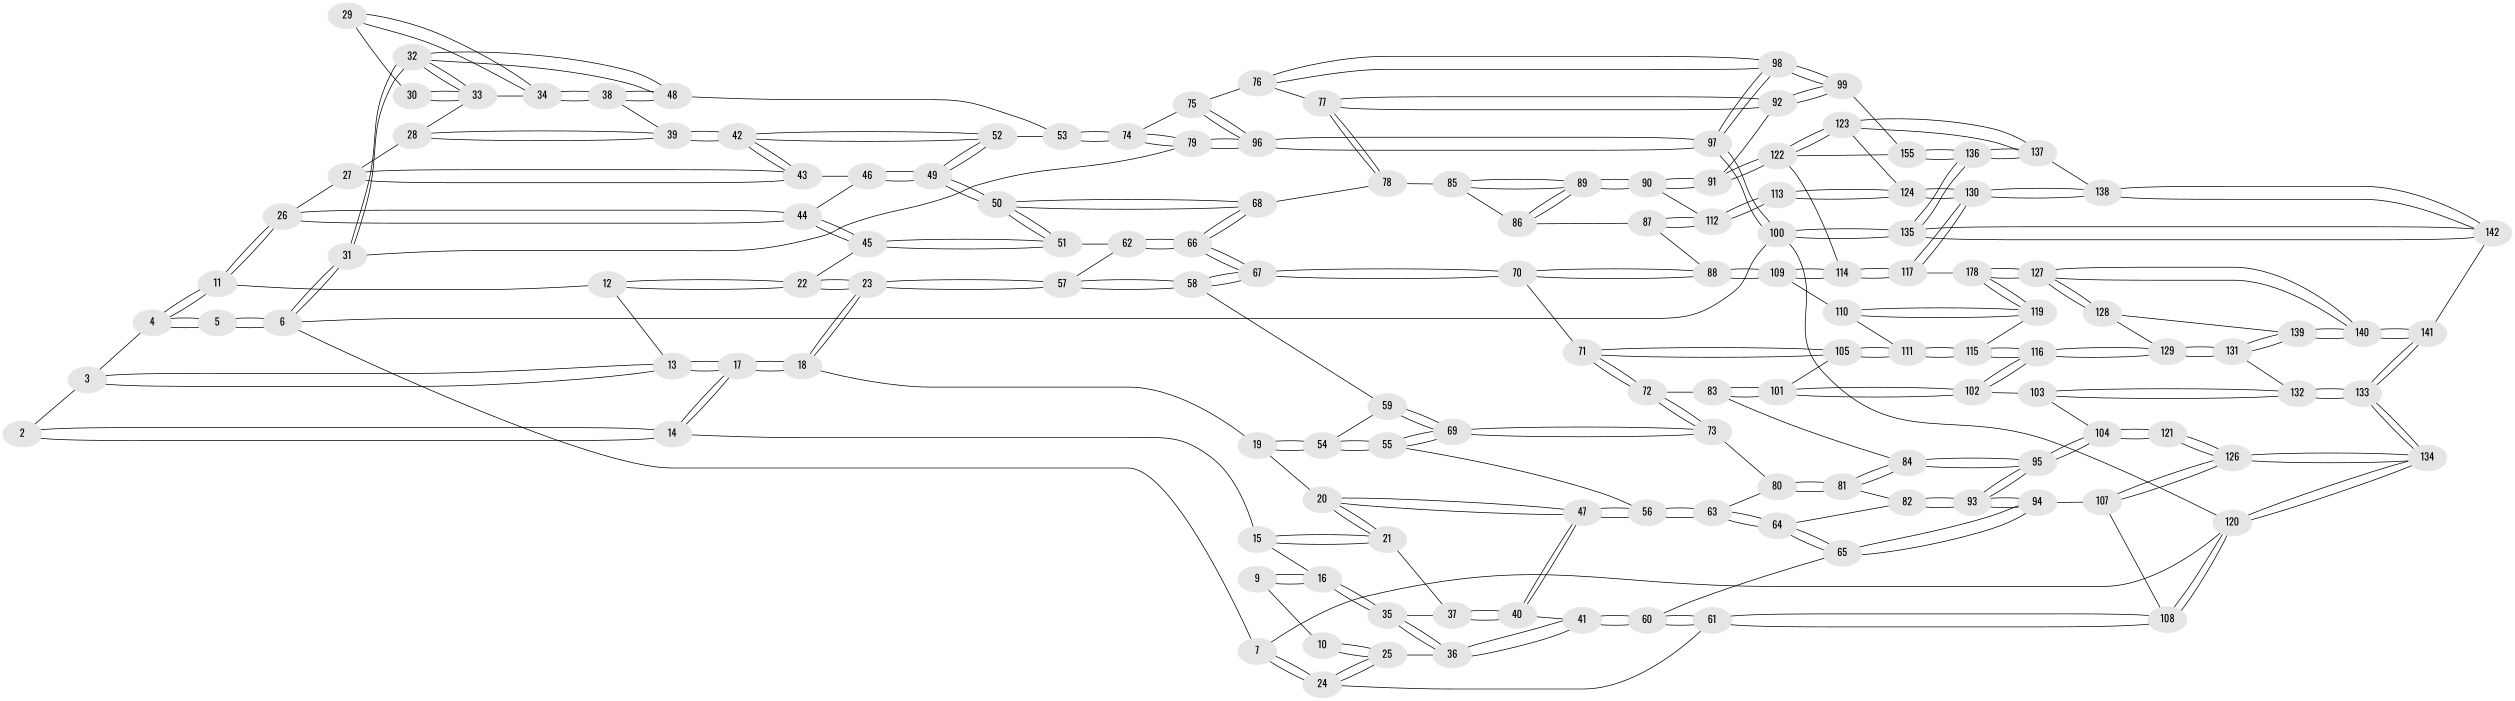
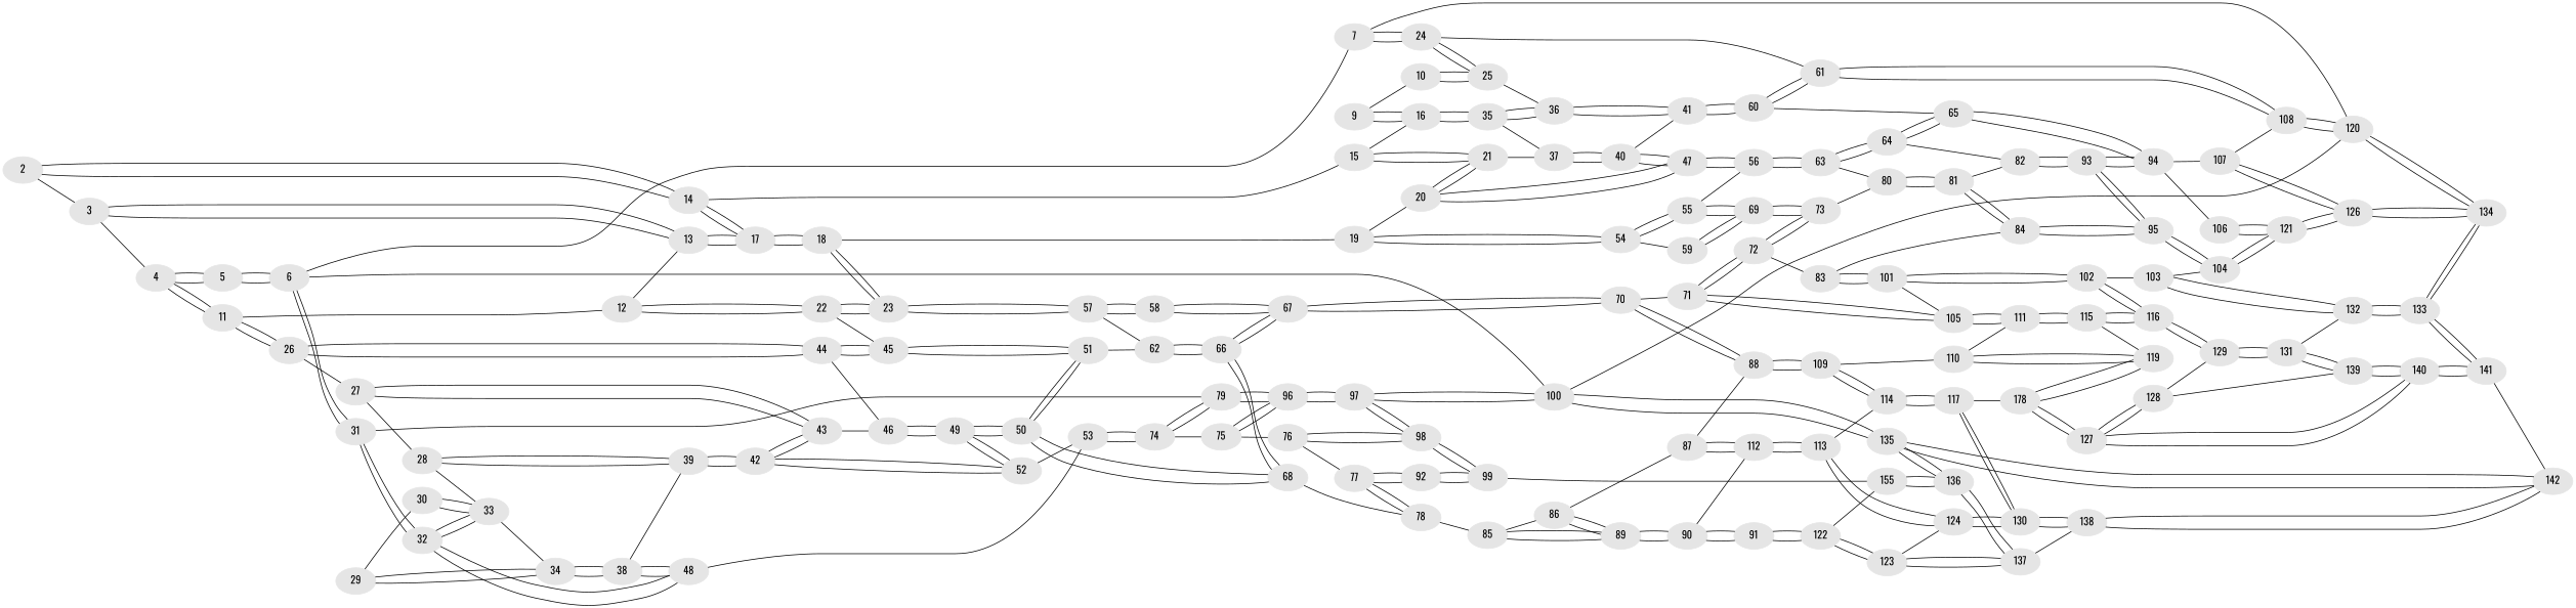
  graph {
    fontname=Oswald
    rankdir=LR
    node [color=gray90 fontname=Oswald style=filled]
    edge [fontname=Oswald]
    2
    3
    14
    9
    10
    16
    4
    13
    17
    15
    5
    11
    6
    12
    26
    7
    31
    100
    24
    120
    32
    79
    135
    25
    61
    134
    35
    36
    22
    27
    44
    23
    45
    18
    21
    37
    19
    20
    54
    57
    47
    55
    59
    56
    40
    51
    62
    58
    108
    41
    28
    43
    46
    39
    33
    29
    30
    34
    42
    38
    48
    96
    53
    60
    52
    65
    49
    50
    63
    74
    68
    78
    66
    75
    69
    73
    64
    80
    67
    70
    94
    82
    81
    93
+   106
    107
    71
    88
    85
    72
    105
    109
    83
    111
    84
    101
    76
    77
    98
    97
    92
    99
    86
    89
    95
    102
    104
    87
    90
    112
    113
    110
    114
    91
    122
    n116 [label=155]
    123
    121
    136
    142
    103
    116
    132
    129
    133
    126
    115
    119
    117
    124
    130
    n132 [label=178]
    131
    127
    138
    128
    140
    137
    139
    141
    2 -- 3
    2 -- 14
    2 -- 14
    3 -- 4
    3 -- 13
    3 -- 13
    14 -- 17
    14 -- 17
    14 -- 15
    9 -- 10
    9 -- 16
    9 -- 16
    10 -- 25
    10 -- 25
    16 -- 35
    16 -- 35
    4 -- 5
    4 -- 5
    4 -- 11
    4 -- 11
    13 -- 17
    13 -- 17
    17 -- 18
    17 -- 18
    15 -- 16
    15 -- 21
    15 -- 21
    5 -- 6
    5 -- 6
    11 -- 12
    11 -- 26
    11 -- 26
    6 -- 7
    6 -- 31
    6 -- 31
    6 -- 100
    12 -- 13
    12 -- 22
    12 -- 22
    26 -- 27
    26 -- 44
    26 -- 44
    7 -- 24
    7 -- 24
    7 -- 120
    31 -- 32
    31 -- 32
    31 -- 79
    100 -- 120
    100 -- 135
    100 -- 135
    24 -- 25
    24 -- 25
    24 -- 61
    120 -- 134
    120 -- 134
    32 -- 33
    32 -- 33
    32 -- 48
    32 -- 48
    79 -- 96
    79 -- 96
    135 -- 136
    135 -- 136
    135 -- 142
    135 -- 142
    25 -- 36
    61 -- 108
    61 -- 108
    35 -- 36
    35 -- 36
    35 -- 37
    36 -- 41
    36 -- 41
    22 -- 23
    22 -- 23
    22 -- 45
    27 -- 28
    27 -- 43
    27 -- 43
    44 -- 45
    44 -- 45
    44 -- 46
    23 -- 57
    23 -- 57
    45 -- 51
    45 -- 51
    18 -- 23
    18 -- 23
    18 -- 19
    21 -- 37
    37 -- 40
    37 -- 40
    19 -- 20
    19 -- 54
    19 -- 54
    20 -- 21
    20 -- 21
    20 -- 47
    20 -- 47
    54 -- 55
    54 -- 55
    54 -- 59
    57 -- 62
    57 -- 58
    57 -- 58
    47 -- 56
    47 -- 56
    55 -- 56
    55 -- 69
    55 -- 69
    59 -- 69
    59 -- 69
    56 -- 63
    56 -- 63
    40 -- 47
    40 -- 47
    40 -- 41
    51 -- 62
    62 -- 66
    62 -- 66
-   58 -- 59
    58 -- 67
    58 -- 67
    108 -- 120
    108 -- 120
    41 -- 60
    41 -- 60
    28 -- 39
    28 -- 39
    28 -- 33
    43 -- 46
    46 -- 49
    46 -- 49
    39 -- 42
    39 -- 42
    33 -- 34
    29 -- 30
    29 -- 34
    29 -- 34
    30 -- 33
    30 -- 33
    34 -- 38
    34 -- 38
    42 -- 43
    42 -- 43
    42 -- 52
    42 -- 52
    38 -- 39
    38 -- 48
    38 -- 48
    48 -- 53
    96 -- 97
    96 -- 97
    53 -- 74
    53 -- 74
    60 -- 61
    60 -- 61
    60 -- 65
    52 -- 53
    65 -- 94
    65 -- 94
    49 -- 52
    49 -- 52
    49 -- 50
    49 -- 50
    50 -- 51
    50 -- 51
    50 -- 68
    50 -- 68
    63 -- 64
    63 -- 64
    63 -- 80
    74 -- 79
    74 -- 79
    74 -- 75
    68 -- 78
    78 -- 85
    66 -- 68
    66 -- 68
    66 -- 67
    66 -- 67
    75 -- 96
    75 -- 96
    75 -- 76
    69 -- 73
    69 -- 73
    73 -- 80
    64 -- 65
    64 -- 65
    64 -- 82
    80 -- 81
    80 -- 81
    67 -- 70
    67 -- 70
    70 -- 71
    70 -- 88
    70 -- 88
+   94 -- 106
    94 -- 107
    82 -- 93
    82 -- 93
    81 -- 82
    81 -- 84
    81 -- 84
    93 -- 94
    93 -- 94
    93 -- 95
    93 -- 95
+   106 -- 121
+   106 -- 121
    107 -- 108
    107 -- 126
    107 -- 126
    71 -- 72
    71 -- 72
    71 -- 105
    71 -- 105
    88 -- 109
    88 -- 109
    85 -- 86
    85 -- 89
    85 -- 89
    72 -- 73
    72 -- 73
    72 -- 83
    105 -- 111
    105 -- 111
    109 -- 110
    109 -- 114
    109 -- 114
    83 -- 84
    83 -- 101
    83 -- 101
    111 -- 115
    111 -- 115
    84 -- 95
    84 -- 95
    101 -- 105
    101 -- 102
    101 -- 102
    76 -- 77
    76 -- 98
    76 -- 98
    77 -- 78
    77 -- 78
    77 -- 92
    77 -- 92
    98 -- 99
    98 -- 99
    97 -- 100
    97 -- 100
    97 -- 98
    97 -- 98
    92 -- 99
    92 -- 99
    99 -- n116
    86 -- 89
    86 -- 89
    86 -- 87
    89 -- 90
    89 -- 90
    95 -- 104
    95 -- 104
    102 -- 103
    102 -- 116
    102 -- 116
    104 -- 121
    104 -- 121
    87 -- 88
    87 -- 112
    87 -- 112
    90 -- 112
    90 -- 91
    90 -- 91
    112 -- 113
    112 -- 113
-   122 -- 114
+   113 -- 114
    113 -- 124
    113 -- 124
    110 -- 111
    110 -- 119
    110 -- 119
    114 -- 117
    114 -- 117
-   91 -- 92
    91 -- 122
    91 -- 122
    122 -- n116
    122 -- 123
    122 -- 123
    n116 -- 136
    n116 -- 136
    123 -- 124
    123 -- 137
    123 -- 137
    121 -- 126
    121 -- 126
    136 -- 137
    136 -- 137
    103 -- 104
    103 -- 132
    103 -- 132
    116 -- 129
    116 -- 129
    132 -- 133
    132 -- 133
    129 -- 131
    129 -- 131
    133 -- 134
    133 -- 134
    133 -- 141
    133 -- 141
    126 -- 134
    126 -- 134
    115 -- 116
    115 -- 116
    115 -- 119
    117 -- 130
    117 -- 130
    117 -- n132
    124 -- 130
    124 -- 130
    130 -- 138
    130 -- 138
    n132 -- 119
    n132 -- 119
    n132 -- 127
    n132 -- 127
    131 -- 132
    131 -- 139
    131 -- 139
    127 -- 128
    127 -- 128
    127 -- 140
    127 -- 140
    138 -- 142
    138 -- 142
    128 -- 129
    128 -- 139
    140 -- 141
    140 -- 141
    137 -- 138
    139 -- 140
    139 -- 140
    141 -- 142
  }
